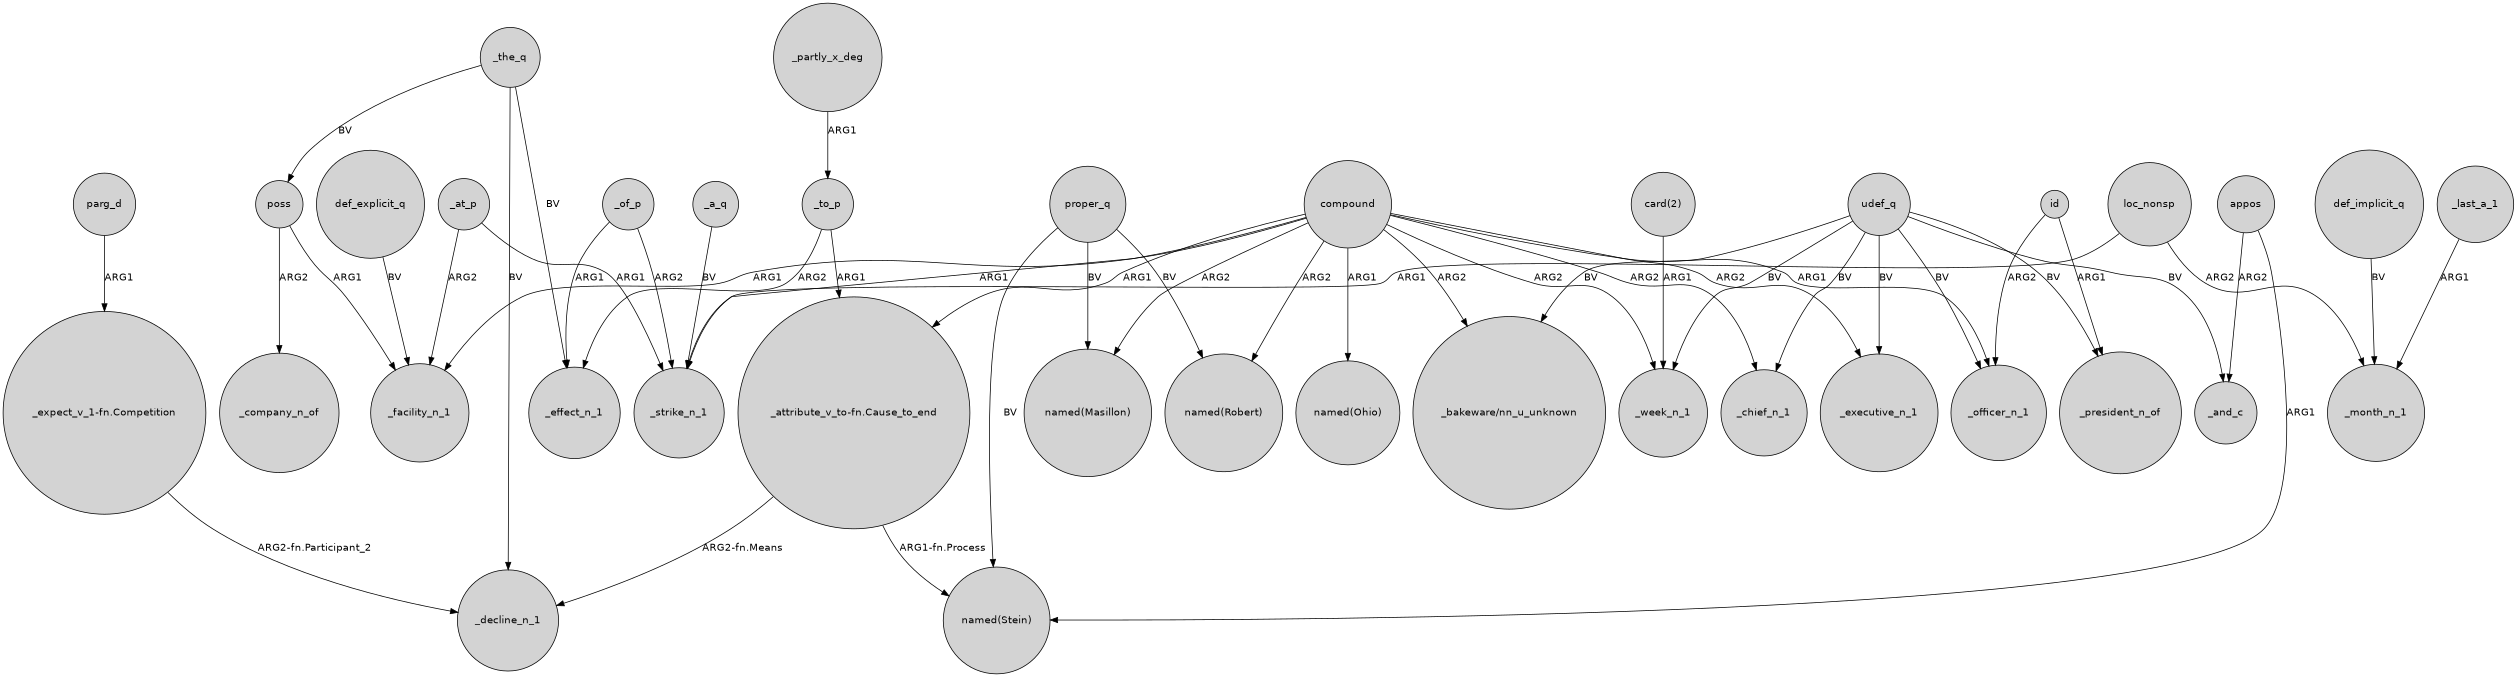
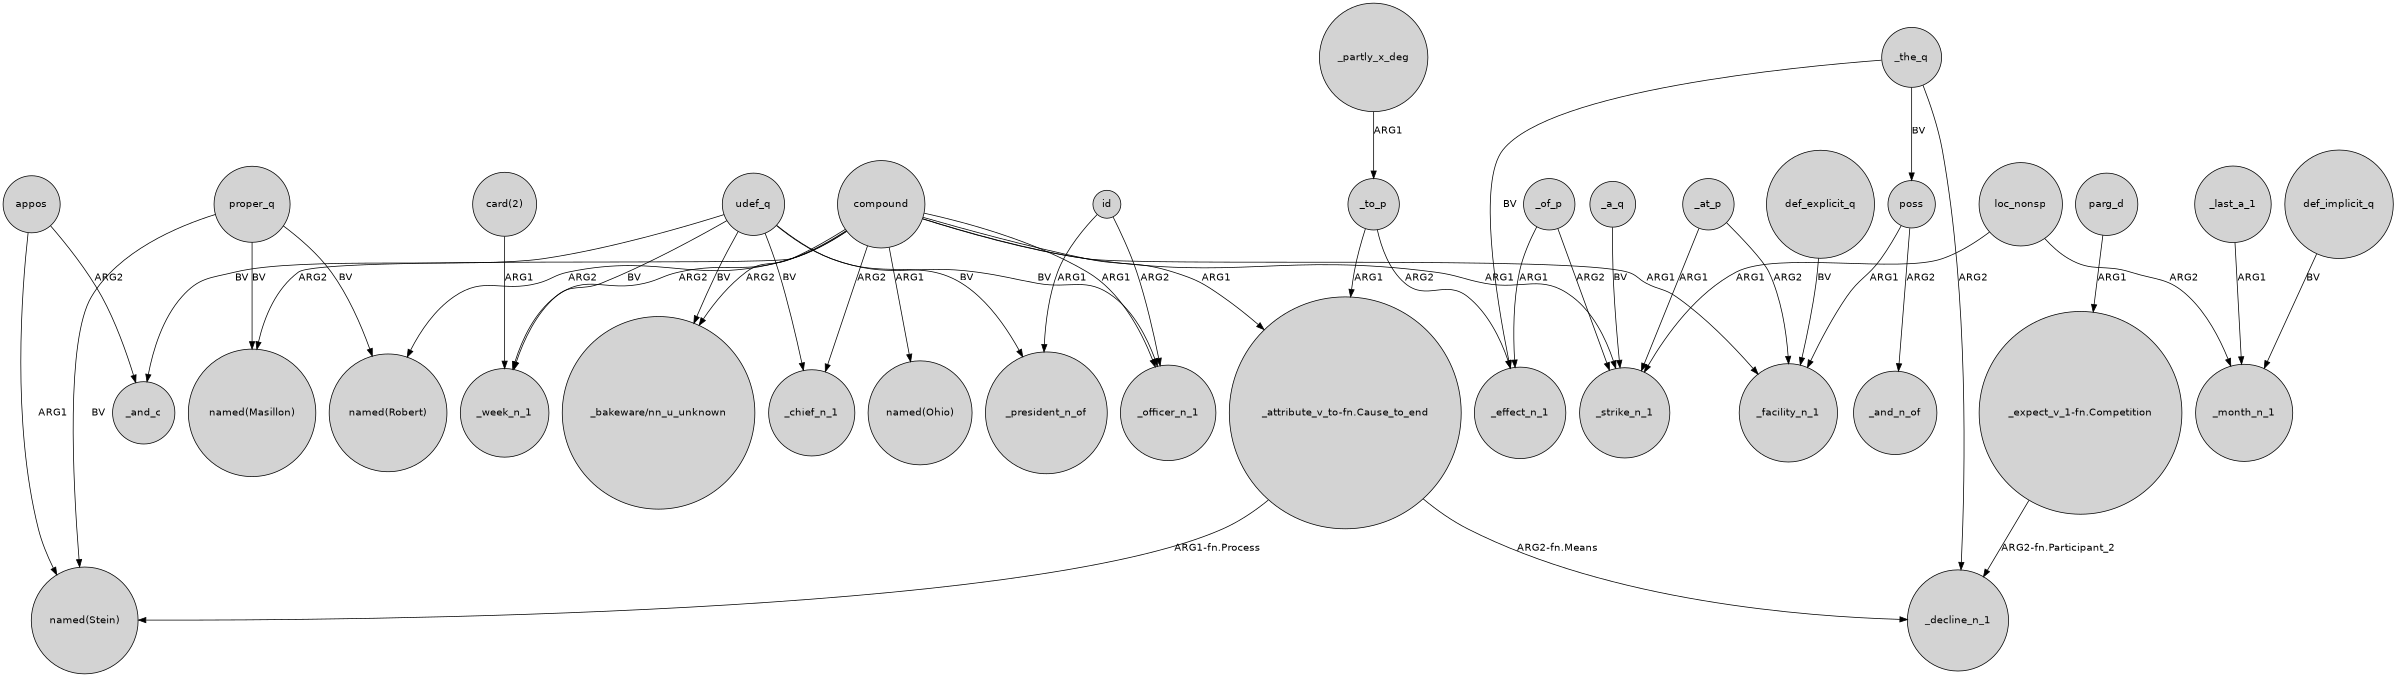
  digraph {
    fontname="DejaVu Sans"
    node [fontname="DejaVu Sans" shape=circle style=filled]
    edge [fontname="DejaVu Sans"]
    _at_p
    _facility_n_1
    _strike_n_1
    def_implicit_q
    _month_n_1
    _of_p
    _effect_n_1
    compound
    _chief_n_1
    "named(Masillon)"
    "named(Ohio)"
    _week_n_1
-   _executive_n_1
    "named(Robert)"
    "_bakeware/nn_u_unknown"
    _officer_n_1
    "_attribute_v_to-fn.Cause_to_end"
    appos
    "named(Stein)"
    _and_c
    _last_a_1
    parg_d
    "_expect_v_1-fn.Competition"
    _decline_n_1
    udef_q
    _president_n_of
    _to_p
    proper_q
    loc_nonsp
    _the_q
    poss
-   _company_n_of
+   _company_n_of [label=_and_n_of]
    id
    def_explicit_q
    "card(2)"
    _a_q
    _partly_x_deg
    _at_p -> _facility_n_1 [label=ARG2]
    _at_p -> _strike_n_1 [label=ARG1]
    def_implicit_q -> _month_n_1 [label=BV]
    _of_p -> _strike_n_1 [label=ARG2]
    _of_p -> _effect_n_1 [label=ARG1]
    compound -> _facility_n_1 [label=ARG1]
    compound -> _strike_n_1 [label=ARG1]
    compound -> _chief_n_1 [label=ARG2]
    compound -> "named(Masillon)" [label=ARG2]
    compound -> "named(Ohio)" [label=ARG1]
    compound -> _week_n_1 [label=ARG2]
-   compound -> _executive_n_1 [label=ARG2]
    compound -> "named(Robert)" [label=ARG2]
    compound -> "_bakeware/nn_u_unknown" [label=ARG2]
    compound -> _officer_n_1 [label=ARG1]
    compound -> "_attribute_v_to-fn.Cause_to_end" [label=ARG1]
    "_attribute_v_to-fn.Cause_to_end" -> "named(Stein)" [label="ARG1-fn.Process"]
    "_attribute_v_to-fn.Cause_to_end" -> _decline_n_1 [label="ARG2-fn.Means"]
    appos -> "named(Stein)" [label=ARG1]
    appos -> _and_c [label=ARG2]
    _last_a_1 -> _month_n_1 [label=ARG1]
    parg_d -> "_expect_v_1-fn.Competition" [label=ARG1]
    "_expect_v_1-fn.Competition" -> _decline_n_1 [label="ARG2-fn.Participant_2"]
    udef_q -> _chief_n_1 [label=BV]
    udef_q -> _week_n_1 [label=BV]
-   udef_q -> _executive_n_1 [label=BV]
    udef_q -> "_bakeware/nn_u_unknown" [label=BV]
    udef_q -> _officer_n_1 [label=BV]
    udef_q -> _and_c [label=BV]
    udef_q -> _president_n_of [label=BV]
    _to_p -> _effect_n_1 [label=ARG2]
    _to_p -> "_attribute_v_to-fn.Cause_to_end" [label=ARG1]
    proper_q -> "named(Masillon)" [label=BV]
    proper_q -> "named(Robert)" [label=BV]
    proper_q -> "named(Stein)" [label=BV]
    loc_nonsp -> _strike_n_1 [label=ARG1]
    loc_nonsp -> _month_n_1 [label=ARG2]
    _the_q -> _effect_n_1 [label=BV]
-   _the_q -> _decline_n_1 [label=BV]
+   _the_q -> _decline_n_1 [label=ARG2]
    _the_q -> poss [label=BV]
    poss -> _facility_n_1 [label=ARG1]
    poss -> _company_n_of [label=ARG2]
    id -> _officer_n_1 [label=ARG2]
    id -> _president_n_of [label=ARG1]
    def_explicit_q -> _facility_n_1 [label=BV]
    "card(2)" -> _week_n_1 [label=ARG1]
    _a_q -> _strike_n_1 [label=BV]
    _partly_x_deg -> _to_p [label=ARG1]
  }
